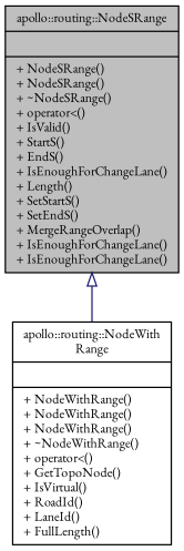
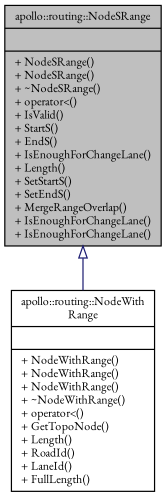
  digraph {
    fontname="EB Garamond"
    node [color=black fontname="EB Garamond" fontsize=10 shape=record style=filled]
    n1 [fillcolor=grey75 fontcolor=black height=0.2 label="{apollo::routing::NodeSRange\n||+ NodeSRange()\l+ NodeSRange()\l+ ~NodeSRange()\l+ operator\<()\l+ IsValid()\l+ StartS()\l+ EndS()\l+ IsEnoughForChangeLane()\l+ Length()\l+ SetStartS()\l+ SetEndS()\l+ MergeRangeOverlap()\l+ IsEnoughForChangeLane()\l+ IsEnoughForChangeLane()\l}" width=0.4]
-   n2 [fillcolor=white height=0.2 label="{apollo::routing::NodeWith\lRange\n||+ NodeWithRange()\l+ NodeWithRange()\l+ NodeWithRange()\l+ ~NodeWithRange()\l+ operator\<()\l+ GetTopoNode()\l+ IsVirtual()\l+ RoadId()\l+ LaneId()\l+ FullLength()\l}" width=0.4]
+   n2 [fillcolor=white height=0.2 label="{apollo::routing::NodeWith\lRange\n||+ NodeWithRange()\l+ NodeWithRange()\l+ NodeWithRange()\l+ ~NodeWithRange()\l+ operator\<()\l+ GetTopoNode()\l+ Length()\l+ RoadId()\l+ LaneId()\l+ FullLength()\l}" width=0.4]
    n1 -> n2 [arrowtail=onormal color=midnightblue dir=back fontname="EB Garamond" fontsize=10 labelfontname=Helvetica labelfontsize=10 style=solid]
  }
